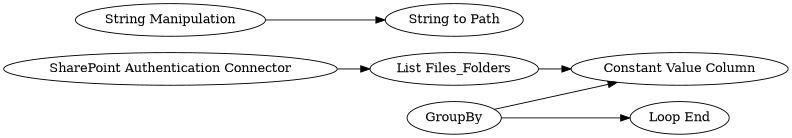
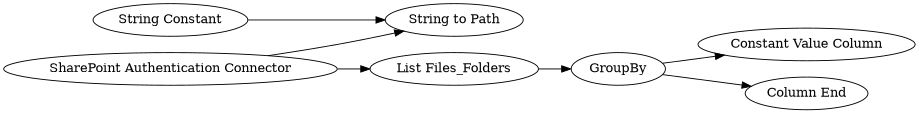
  digraph {
    rankdir=LR
    n1 [label="SharePoint Authentication Connector"]
    n2 [label="String to Path"]
    n3 [label="List Files_Folders"]
    n4 [label="Constant Value Column"]
-   n5 [label="Loop End"]
+   n5 [label="Column End"]
    n6 [label=GroupBy]
-   n7 [label="String Manipulation"]
+   n7 [label="String Constant"]
+   n1 -> n2
    n1 -> n3
-   n3 -> n4
+   n3 -> n6
    n6 -> n4
    n6 -> n5
    n7 -> n2
  }
